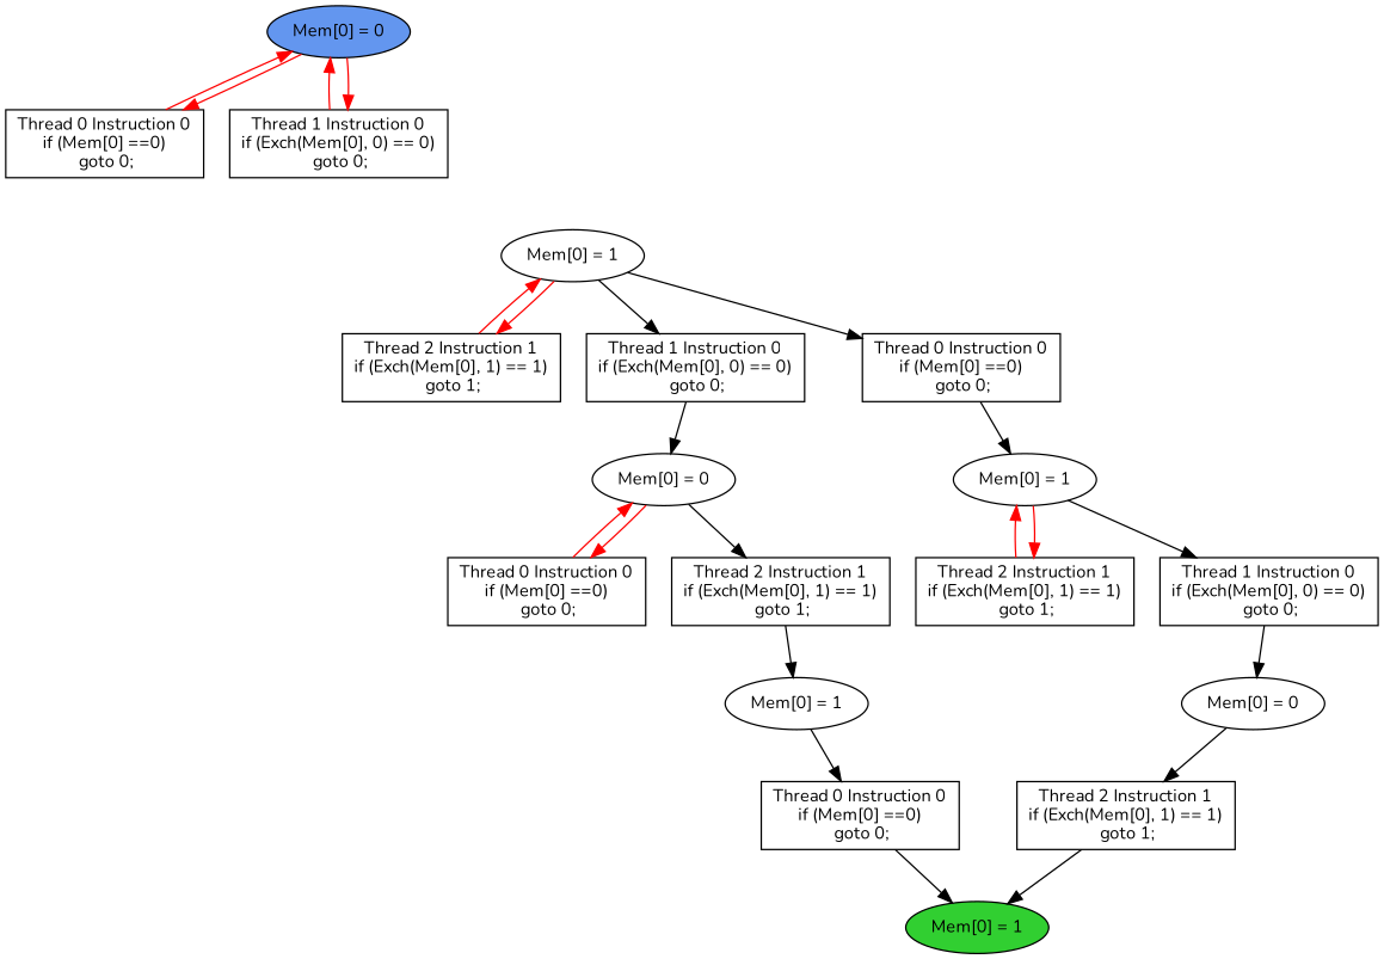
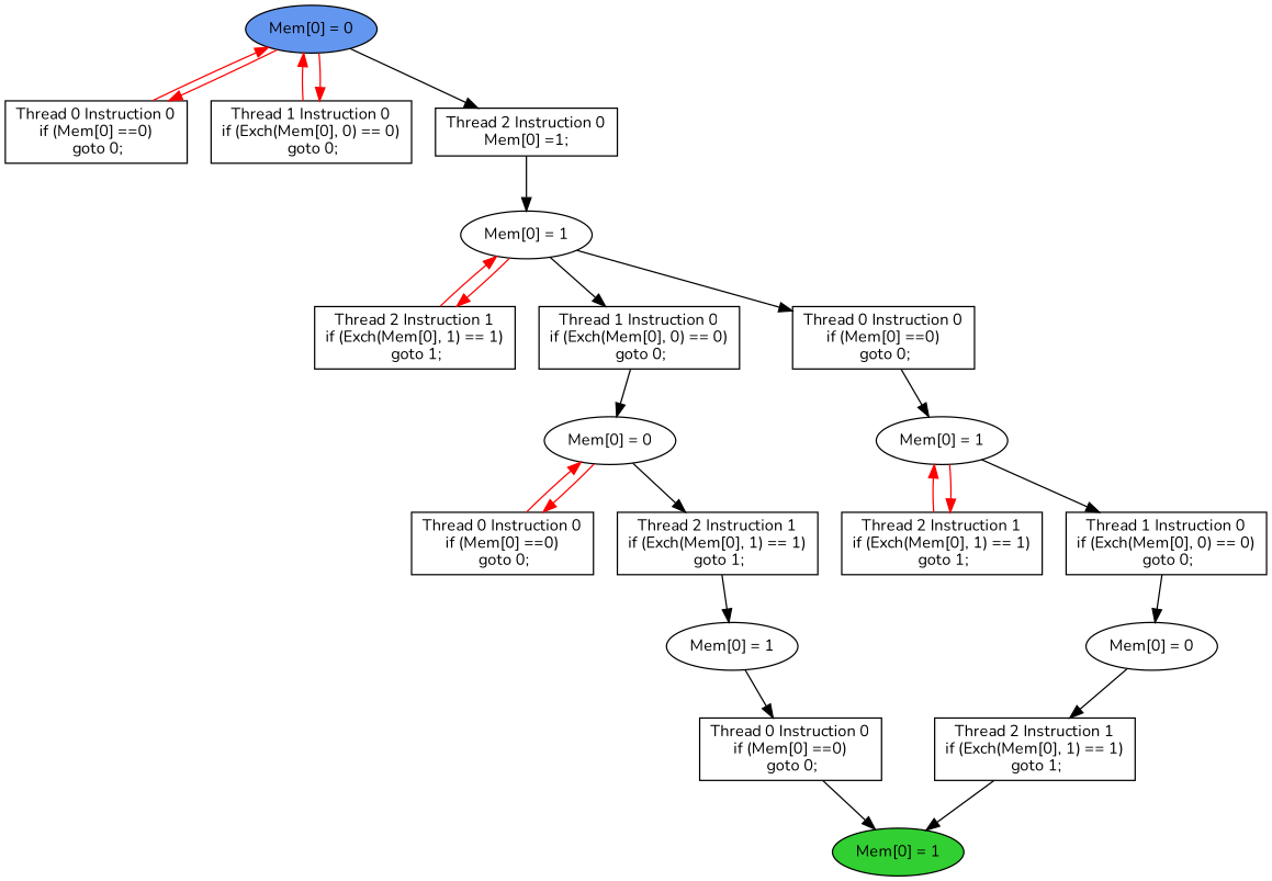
  digraph {
    fontsize=12
    rankdir=TB
    fontname=Nunito
    node [fillcolor="#ffffff" fontcolor="#000000" fontsize=12 shape=box style="filled, solid" fontname=Nunito]
    edge [color="#000000" dir=forward fontcolor="#ffffff" fontsize=12 style=solid uuid="<A1, S4>" weight=1 fontname=Nunito]
    n1 [label="Thread 2 Instruction 1\nif (Exch(Mem[0], 1) == 1)\n goto 1;" uuid=A0]
    n2 [fillcolor="#31cf31" label="Mem[0] = 1" shape=ellipse uuid=END]
    n3 [label="Mem[0] = 1" shape=ellipse uuid=S4]
    n4 [label="Thread 2 Instruction 1\nif (Exch(Mem[0], 1) == 1)\n goto 1;" uuid=A1]
    n5 [label="Thread 1 Instruction 0\nif (Exch(Mem[0], 0) == 0)\n goto 0;" uuid=A6]
    n6 [label="Thread 0 Instruction 0\nif (Mem[0] ==0)\n goto 0;" uuid=A11]
    n7 [fillcolor="#6396ef" label="Mem[0] = 0" shape=ellipse uuid=START]
    n8 [label="Thread 0 Instruction 0\nif (Mem[0] ==0)\n goto 0;" uuid=A2]
    n9 [label="Thread 1 Instruction 0\nif (Exch(Mem[0], 0) == 0)\n goto 0;" uuid=A8]
+   n10 [label="Thread 2 Instruction 0\nMem[0] =1;" uuid=A9]
    n11 [label="Mem[0] = 0" shape=ellipse uuid=S1]
    n12 [label="Thread 0 Instruction 0\nif (Mem[0] ==0)\n goto 0;" uuid=A3]
    n13 [label="Thread 2 Instruction 1\nif (Exch(Mem[0], 1) == 1)\n goto 1;" uuid=A4]
    n14 [label="Mem[0] = 1" shape=ellipse uuid=S3]
    n15 [label="Thread 0 Instruction 0\nif (Mem[0] ==0)\n goto 0;" uuid=A10]
    n16 [label="Mem[0] = 1" shape=ellipse uuid=S2]
    n17 [label="Thread 2 Instruction 1\nif (Exch(Mem[0], 1) == 1)\n goto 1;" uuid=A5]
    n18 [label="Thread 1 Instruction 0\nif (Exch(Mem[0], 0) == 0)\n goto 0;" uuid=A7]
    n19 [label="Mem[0] = 0" shape=ellipse uuid=S0]
    n1 -> n2 [uuid="<A0, END>"]
    n3 -> n4 [color="#ff0000" dir=back]
    n3 -> n4 [color="#ff0000"]
    n3 -> n5 [uuid="<A6, S4>"]
    n3 -> n6 [uuid="<A11, S4>"]
    n5 -> n11 [uuid="<A6, S1>"]
    n6 -> n16 [uuid="<A11, S2>"]
    n7 -> n8 [color="#ff0000" dir=back uuid="<A2, START>"]
    n7 -> n8 [color="#ff0000" uuid="<A2, START>"]
    n7 -> n9 [color="#ff0000" dir=back uuid="<A8, START>"]
    n7 -> n9 [color="#ff0000" uuid="<A8, START>"]
+   n7 -> n10 [uuid="<A9, START>"]
+   n10 -> n3 [uuid="<A9, S4>"]
    n11 -> n12 [color="#ff0000" dir=back uuid="<A3, S1>"]
    n11 -> n12 [color="#ff0000" uuid="<A3, S1>"]
    n11 -> n13 [uuid="<A4, S1>"]
    n13 -> n14 [uuid="<A4, S3>"]
    n14 -> n15 [uuid="<A10, S3>"]
    n15 -> n2 [uuid="<A10, END>"]
    n16 -> n17 [color="#ff0000" dir=back uuid="<A5, S2>"]
    n16 -> n17 [color="#ff0000" uuid="<A5, S2>"]
    n16 -> n18 [uuid="<A7, S2>"]
    n18 -> n19 [uuid="<A7, S0>"]
    n19 -> n1 [uuid="<A0, S0>"]
  }
